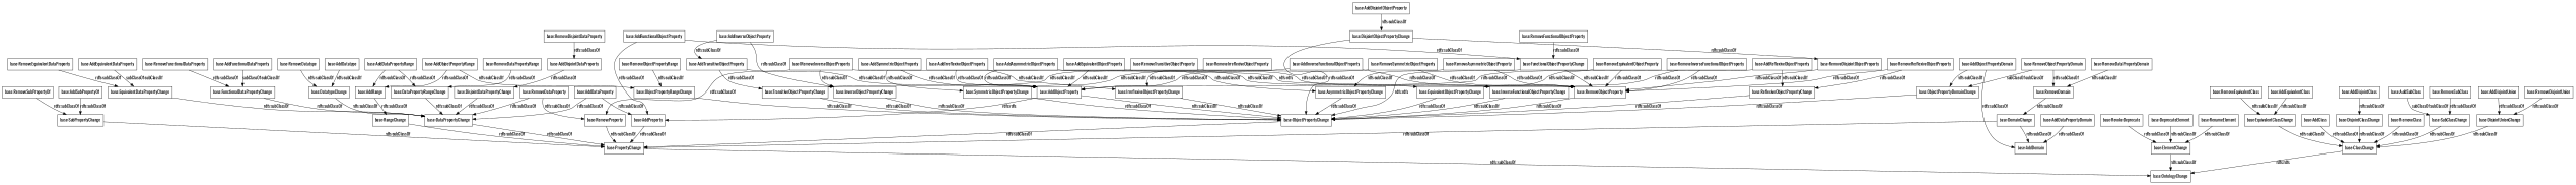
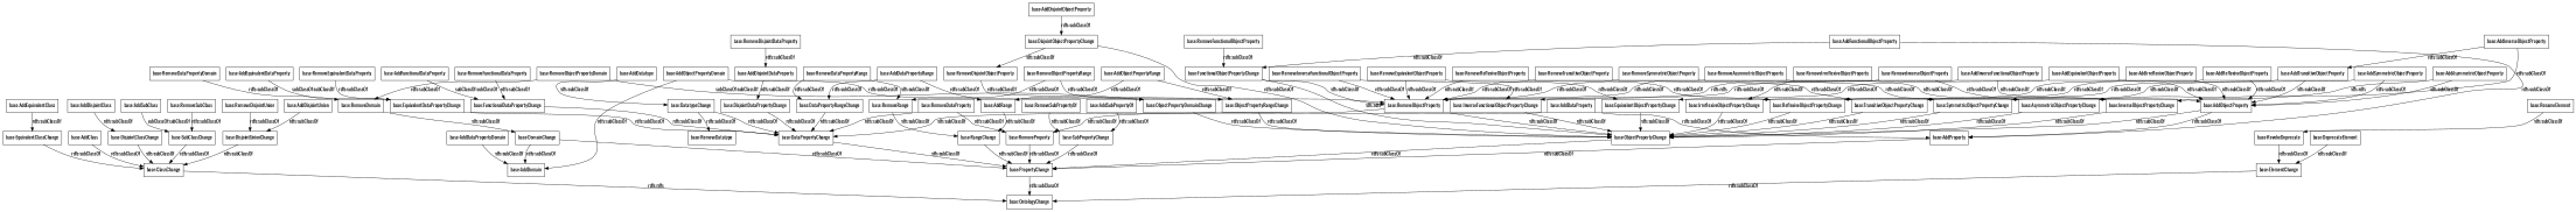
  digraph {
    fontname=Oswald
    rankdir=TB
    node [color=black fontname=Oswald shape=rectangle]
    edge [fontname=Oswald]
    "base:AddSubClass"
    "base:SubClassChange"
    "base:ClassChange"
    "base:RemoveDomain"
    "base:DomainChange"
    "base:PropertyChange"
    "base:AddDomain"
    "base:DisjointUnionChange"
    "base:OntologyChange"
    "base:AddEquivalentObjectProperty"
    "base:AddObjectProperty"
    "base:EquivalentObjectPropertyChange"
    "base:ObjectPropertyChange"
    "base:AddProperty"
    "base:ObjectPropertyDomainChange"
    "base:IrreflexiveObjectPropertyChange"
    "base:InverseFunctionalObjectPropertyChange"
    "base:AddInverseObjectProperty"
    "base:InverseObjectPropertyChange"
    "base:AddTransitiveObjectProperty"
    "base:RemoveDisjointUnion"
    "base:RemoveFunctionalDataProperty"
    "base:FunctionalDataPropertyChange"
    "base:DataPropertyChange"
    "base:AddSubPropertyOf"
    "base:SubPropertyChange"
    "base:RemoveInverseFunctionalObjectProperty"
    "base:RemoveObjectProperty"
    "base:RemoveProperty"
    "base:DisjointObjectPropertyChange"
    "base:RemoveDisjointObjectProperty"
    "base:EquivalentClassChange"
    "base:AddClass"
    "base:AddFunctionalDataProperty"
    "base:AddDatatype"
    "base:DatatypeChange"
    "base:AddDisjointObjectProperty"
    "base:RenameElement"
    "base:ElementChange"
    "base:DisjointDataPropertyChange"
    "base:RemoveDataPropertyDomain"
    "base:AddDataPropertyRange"
    "base:AddRange"
    "base:DataPropertyRangeChange"
    "base:RangeChange"
    "base:RemoveSubClass"
    "base:RemoveEquivalentDataProperty"
    "base:EquivalentDataPropertyChange"
+   "base:RemoveRange"
    "base:ReflexiveObjectPropertyChange"
    "base:RemoveReflexiveObjectProperty"
    "base:AddEquivalentDataProperty"
    "base:RevokeDeprecate"
    "base:DisjointClassChange"
    "base:AddObjectPropertyDomain"
    "base:TransitiveObjectPropertyChange"
    "base:AddEquivalentClass"
    "base:AddDataPropertyDomain"
    "base:ObjectPropertyRangeChange"
    "base:AddIrreflexiveObjectProperty"
    "base:AddDisjointClass"
    "base:AsymmetricObjectPropertyChange"
    "base:RemoveObjectPropertyDomain"
    "base:AddDisjointUnion"
    "base:RemoveDataProperty"
-   "base:RemoveClass"
    "base:AddAsymmetricObjectProperty"
-   "base:RemoveEquivalentClass"
    "base:RemoveIrreflexiveObjectProperty"
    "base:DeprecateElement"
    "base:AddInverseFunctionalObjectProperty"
    "base:AddObjectPropertyRange"
    "base:SymmetricObjectPropertyChange"
    "base:RemoveObjectPropertyRange"
    "base:AddReflexiveObjectProperty"
    "base:RemoveTransitiveObjectProperty"
    "base:RemoveSymmetricObjectProperty"
    "base:RemoveDatatype"
    "base:FunctionalObjectPropertyChange"
    "base:RemoveFunctionalObjectProperty"
    "base:RemoveSubPropertyOf"
    "base:RemoveDataPropertyRange"
    "base:RemoveInverseObjectProperty"
    "base:AddSymmetricObjectProperty"
    "base:AddDataProperty"
    "base:RemoveDisjointDataProperty"
    "base:AddDisjointDataProperty"
    "base:RemoveAsymmetricObjectProperty"
    "base:AddFunctionalObjectProperty"
    "base:RemoveEquivalentObjectProperty"
    "base:AddSubClass" -> "base:SubClassChange" [label="subClassOf:subClassOf"]
    "base:SubClassChange" -> "base:ClassChange" [label="rdfs:subClassOf"]
    "base:ClassChange" -> "base:OntologyChange" [label="rdfs:rdfs"]
    "base:RemoveDomain" -> "base:DomainChange" [label="rdfs:subClassOf"]
    "base:DomainChange" -> "base:PropertyChange" [label="rdfs:subClassOf"]
    "base:DomainChange" -> "base:AddDomain" [label="rdfs:subClassOf"]
    "base:PropertyChange" -> "base:OntologyChange" [label="rdfs:subClassOf"]
    "base:DisjointUnionChange" -> "base:ClassChange" [label="rdfs:subClassOf"]
    "base:AddEquivalentObjectProperty" -> "base:AddObjectProperty" [label="rdfs:subClassOf"]
    "base:AddEquivalentObjectProperty" -> "base:EquivalentObjectPropertyChange" [label="rdfs:subClassOf"]
    "base:AddObjectProperty" -> "base:ObjectPropertyChange" [label="rdfs:subClassOf"]
-   "base:AddObjectProperty" -> "base:AddProperty" [label="rdfs:rdfs"]
+   "base:AddObjectProperty" -> "base:AddProperty" [label="rdfs:subClassOf"]
    "base:EquivalentObjectPropertyChange" -> "base:ObjectPropertyChange" [label="rdfs:subClassOf"]
    "base:ObjectPropertyChange" -> "base:PropertyChange" [label="rdfs:subClassOf"]
    "base:AddProperty" -> "base:PropertyChange" [label="rdfs:subClassOf"]
    "base:ObjectPropertyDomainChange" -> "base:ObjectPropertyChange" [label="rdfs:subClassOf"]
    "base:IrreflexiveObjectPropertyChange" -> "base:ObjectPropertyChange" [label="rdfs:subClassOf"]
    "base:InverseFunctionalObjectPropertyChange" -> "base:ObjectPropertyChange" [label="rdfs:subClassOf"]
    "base:AddInverseObjectProperty" -> "base:InverseObjectPropertyChange" [label="rdfs:subClassOf"]
    "base:AddInverseObjectProperty" -> "base:AddTransitiveObjectProperty" [label="rdfs:subClassOf"]
    "base:InverseObjectPropertyChange" -> "base:ObjectPropertyChange" [label="rdfs:subClassOf"]
    "base:AddTransitiveObjectProperty" -> "base:AddObjectProperty" [label="rdfs:subClassOf"]
    "base:AddTransitiveObjectProperty" -> "base:TransitiveObjectPropertyChange" [label="rdfs:subClassOf"]
    "base:RemoveDisjointUnion" -> "base:DisjointUnionChange" [label="rdfs:subClassOf"]
    "base:RemoveFunctionalDataProperty" -> "base:FunctionalDataPropertyChange" [label="rdfs:subClassOf"]
    "base:FunctionalDataPropertyChange" -> "base:DataPropertyChange" [label="rdfs:subClassOf"]
    "base:DataPropertyChange" -> "base:PropertyChange" [label="rdfs:subClassOf"]
    "base:AddSubPropertyOf" -> "base:SubPropertyChange" [label="rdfs:subClassOf"]
    "base:SubPropertyChange" -> "base:PropertyChange" [label="rdfs:subClassOf"]
    "base:RemoveInverseFunctionalObjectProperty" -> "base:InverseFunctionalObjectPropertyChange" [label="rdfs:subClassOf"]
    "base:RemoveInverseFunctionalObjectProperty" -> "base:RemoveObjectProperty" [label="rdfs:subClassOf"]
    "base:RemoveObjectProperty" -> "base:ObjectPropertyChange" [label="rdfs:subClassOf"]
-   "base:RemoveInverseObjectProperty" -> "base:RemoveProperty" [label="rdfs:subClassOf"]
+   "base:RemoveObjectProperty" -> "base:RemoveProperty" [label="rdfs:subClassOf"]
    "base:RemoveProperty" -> "base:PropertyChange" [label="rdfs:subClassOf"]
    "base:DisjointObjectPropertyChange" -> "base:ObjectPropertyChange" [label="rdfs:subClassOf"]
    "base:DisjointObjectPropertyChange" -> "base:RemoveDisjointObjectProperty" [label="rdfs:subClassOf"]
    "base:RemoveDisjointObjectProperty" -> "base:RemoveObjectProperty" [label="rdfs:subClassOf"]
    "base:EquivalentClassChange" -> "base:ClassChange" [label="rdfs:subClassOf"]
    "base:AddClass" -> "base:ClassChange" [label="rdfs:subClassOf"]
    "base:AddFunctionalDataProperty" -> "base:FunctionalDataPropertyChange" [label="subClassOf:subClassOf"]
    "base:AddDatatype" -> "base:DatatypeChange" [label="rdfs:subClassOf"]
    "base:DatatypeChange" -> "base:DataPropertyChange" [label="rdfs:subClassOf"]
    "base:AddDisjointObjectProperty" -> "base:DisjointObjectPropertyChange" [label="rdfs:subClassOf"]
-   "base:RenameElement" -> "base:ElementChange" [label="rdfs:subClassOf"]
+   "base:RenameElement" -> "base:RevokeDeprecate" [label="rdfs:subClassOf"]
    "base:ElementChange" -> "base:OntologyChange" [label="rdfs:subClassOf"]
    "base:DisjointDataPropertyChange" -> "base:DataPropertyChange" [label="rdfs:subClassOf"]
    "base:RemoveDataPropertyDomain" -> "base:RemoveDomain" [label="rdfs:subClassOf"]
    "base:AddDataPropertyRange" -> "base:AddRange" [label="rdfs:subClassOf"]
    "base:AddDataPropertyRange" -> "base:DataPropertyRangeChange" [label="rdfs:subClassOf"]
    "base:AddRange" -> "base:RangeChange" [label="rdfs:subClassOf"]
    "base:DataPropertyRangeChange" -> "base:DataPropertyChange" [label="rdfs:subClassOf"]
    "base:RangeChange" -> "base:PropertyChange" [label="rdfs:subClassOf"]
    "base:RemoveSubClass" -> "base:SubClassChange" [label="rdfs:subClassOf"]
    "base:RemoveEquivalentDataProperty" -> "base:EquivalentDataPropertyChange" [label="rdfs:subClassOf"]
    "base:EquivalentDataPropertyChange" -> "base:DataPropertyChange" [label="rdfs:subClassOf"]
+   "base:RemoveRange" -> "base:RangeChange" [label="rdfs:subClassOf"]
    "base:ReflexiveObjectPropertyChange" -> "base:ObjectPropertyChange" [label="rdfs:subClassOf"]
    "base:RemoveReflexiveObjectProperty" -> "base:RemoveObjectProperty" [label="rdfs:subClassOf"]
    "base:RemoveReflexiveObjectProperty" -> "base:ReflexiveObjectPropertyChange" [label="rdfs:subClassOf"]
    "base:AddEquivalentDataProperty" -> "base:EquivalentDataPropertyChange" [label="subClassOf:subClassOf"]
    "base:RevokeDeprecate" -> "base:ElementChange" [label="rdfs:subClassOf"]
    "base:DisjointClassChange" -> "base:ClassChange" [label="rdfs:subClassOf"]
    "base:AddObjectPropertyDomain" -> "base:AddDomain" [label="rdfs:subClassOf"]
    "base:AddObjectPropertyDomain" -> "base:ObjectPropertyDomainChange" [label="rdfs:subClassOf"]
    "base:TransitiveObjectPropertyChange" -> "base:ObjectPropertyChange" [label="rdfs:subClassOf"]
    "base:AddEquivalentClass" -> "base:EquivalentClassChange" [label="rdfs:subClassOf"]
    "base:AddDataPropertyDomain" -> "base:AddDomain" [label="rdfs:subClassOf"]
    "base:ObjectPropertyRangeChange" -> "base:ObjectPropertyChange" [label="rdfs:subClassOf"]
    "base:AddIrreflexiveObjectProperty" -> "base:AddObjectProperty" [label="rdfs:subClassOf"]
    "base:AddIrreflexiveObjectProperty" -> "base:IrreflexiveObjectPropertyChange" [label="rdfs:subClassOf"]
    "base:AddDisjointClass" -> "base:DisjointClassChange" [label="rdfs:subClassOf"]
    "base:AsymmetricObjectPropertyChange" -> "base:ObjectPropertyChange" [label="rdfs:subClassOf"]
    "base:RemoveObjectPropertyDomain" -> "base:RemoveDomain" [label="rdfs:subClassOf"]
    "base:RemoveObjectPropertyDomain" -> "base:ObjectPropertyDomainChange" [label="subClassOf:subClassOf"]
    "base:AddDisjointUnion" -> "base:DisjointUnionChange" [label="rdfs:subClassOf"]
    "base:RemoveDataProperty" -> "base:DataPropertyChange" [label="rdfs:subClassOf"]
    "base:RemoveDataProperty" -> "base:RemoveProperty" [label="rdfs:subClassOf"]
-   "base:RemoveClass" -> "base:ClassChange" [label="rdfs:subClassOf"]
    "base:AddAsymmetricObjectProperty" -> "base:AddObjectProperty" [label="rdfs:subClassOf"]
-   "base:AddAsymmetricObjectProperty" -> "base:AsymmetricObjectPropertyChange" [label="rdfs:subClassOf"]
-   "base:RemoveEquivalentClass" -> "base:EquivalentClassChange" [label="rdfs:subClassOf"]
+   "base:AddAsymmetricObjectProperty" -> "base:AsymmetricObjectPropertyChange" [label="rdfs:rdfs"]
    "base:RemoveIrreflexiveObjectProperty" -> "base:IrreflexiveObjectPropertyChange" [label="rdfs:subClassOf"]
    "base:DeprecateElement" -> "base:ElementChange" [label="rdfs:subClassOf"]
    "base:AddInverseFunctionalObjectProperty" -> "base:AddObjectProperty" [label="rdfs:subClassOf"]
    "base:AddInverseFunctionalObjectProperty" -> "base:InverseFunctionalObjectPropertyChange" [label="rdfs:subClassOf"]
    "base:AddObjectPropertyRange" -> "base:AddRange" [label="rdfs:subClassOf"]
    "base:AddObjectPropertyRange" -> "base:ObjectPropertyRangeChange" [label="rdfs:subClassOf"]
    "base:SymmetricObjectPropertyChange" -> "base:ObjectPropertyChange" [label="rdfs:subClassOf"]
+   "base:RemoveObjectPropertyRange" -> "base:RemoveRange" [label="rdfs:subClassOf"]
    "base:RemoveObjectPropertyRange" -> "base:ObjectPropertyRangeChange" [label="rdfs:subClassOf"]
    "base:AddReflexiveObjectProperty" -> "base:AddObjectProperty" [label="rdfs:subClassOf"]
    "base:AddReflexiveObjectProperty" -> "base:ReflexiveObjectPropertyChange" [label="rdfs:subClassOf"]
    "base:RemoveTransitiveObjectProperty" -> "base:RemoveObjectProperty" [label="rdfs:subClassOf"]
    "base:RemoveTransitiveObjectProperty" -> "base:TransitiveObjectPropertyChange" [label="rdfs:subClassOf"]
    "base:RemoveSymmetricObjectProperty" -> "base:RemoveObjectProperty" [label="rdfs:subClassOf"]
    "base:RemoveSymmetricObjectProperty" -> "base:SymmetricObjectPropertyChange" [label="rdfs:subClassOf"]
-   "base:RemoveDatatype" -> "base:DatatypeChange" [label="rdfs:subClassOf"]
+   "base:DatatypeChange" -> "base:RemoveDatatype" [label="rdfs:subClassOf"]
    "base:FunctionalObjectPropertyChange" -> "base:ObjectPropertyChange" [label="rdfs:rdfs"]
    "base:FunctionalObjectPropertyChange" -> "base:RemoveObjectProperty" [label="rdfs:subClassOf"]
    "base:RemoveFunctionalObjectProperty" -> "base:FunctionalObjectPropertyChange" [label="rdfs:subClassOf"]
    "base:RemoveSubPropertyOf" -> "base:SubPropertyChange" [label="rdfs:subClassOf"]
    "base:RemoveDataPropertyRange" -> "base:DataPropertyRangeChange" [label="rdfs:subClassOf"]
+   "base:RemoveDataPropertyRange" -> "base:RemoveRange" [label="rdfs:subClassOf"]
    "base:RemoveInverseObjectProperty" -> "base:InverseObjectPropertyChange" [label="rdfs:subClassOf"]
    "base:RemoveInverseObjectProperty" -> "base:RemoveObjectProperty" [label="rdfs:rdfs"]
    "base:AddSymmetricObjectProperty" -> "base:AddObjectProperty" [label="rdfs:subClassOf"]
    "base:AddSymmetricObjectProperty" -> "base:SymmetricObjectPropertyChange" [label="rdfs:subClassOf"]
    "base:AddDataProperty" -> "base:AddProperty" [label="rdfs:subClassOf"]
    "base:AddDataProperty" -> "base:DataPropertyChange" [label="rdfs:subClassOf"]
    "base:RemoveDisjointDataProperty" -> "base:AddDisjointDataProperty" [label="rdfs:subClassOf"]
    "base:AddDisjointDataProperty" -> "base:DisjointDataPropertyChange" [label="rdfs:subClassOf"]
    "base:RemoveAsymmetricObjectProperty" -> "base:RemoveObjectProperty" [label="rdfs:subClassOf"]
    "base:RemoveAsymmetricObjectProperty" -> "base:AsymmetricObjectPropertyChange" [label="rdfs:subClassOf"]
    "base:AddFunctionalObjectProperty" -> "base:AddProperty" [label="rdfs:subClassOf"]
    "base:AddFunctionalObjectProperty" -> "base:FunctionalObjectPropertyChange" [label="rdfs:subClassOf"]
    "base:RemoveEquivalentObjectProperty" -> "base:EquivalentObjectPropertyChange" [label="rdfs:subClassOf"]
    "base:RemoveEquivalentObjectProperty" -> "base:RemoveObjectProperty" [label="rdfs:subClassOf"]
  }
